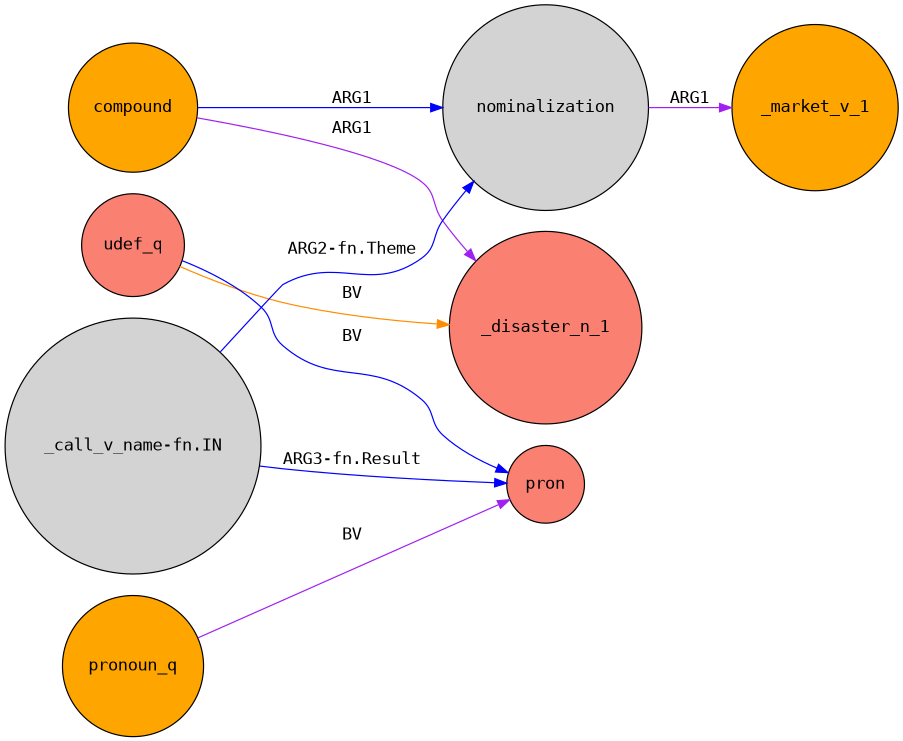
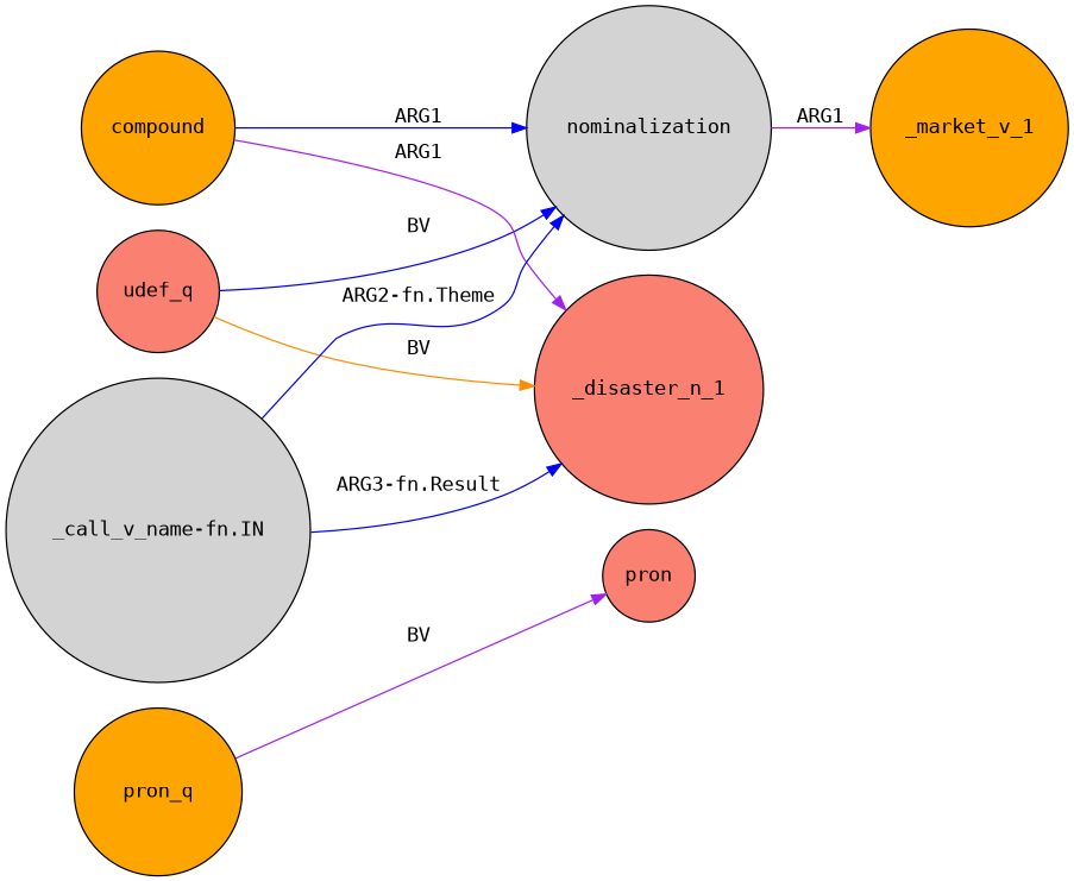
  digraph {
    fontname="DejaVu Sans Mono"
    rankdir=LR
    node [fillcolor=salmon fontname="DejaVu Sans Mono" shape=circle style=filled]
    edge [color=blue fontname="DejaVu Sans Mono"]
    udef_q
    _disaster_n_1
    nominalization [fillcolor=lightgrey]
    _market_v_1 [fillcolor=orange]
    compound [fillcolor=orange]
    "_call_v_name-fn.IN" [fillcolor=lightgrey]
    pron
-   pronoun_q [fillcolor=orange]
+   pronoun_q [fillcolor=orange label=pron_q]
    udef_q -> _disaster_n_1 [color=darkorange label=BV]
-   udef_q -> pron [label=BV]
+   udef_q -> nominalization [label=BV]
    nominalization -> _market_v_1 [color=purple label=ARG1]
    compound -> _disaster_n_1 [color=purple label=ARG1]
    compound -> nominalization [label=ARG1]
    "_call_v_name-fn.IN" -> nominalization [label="ARG2-fn.Theme"]
-   "_call_v_name-fn.IN" -> pron [label="ARG3-fn.Result"]
+   "_call_v_name-fn.IN" -> _disaster_n_1 [label="ARG3-fn.Result"]
    pronoun_q -> pron [color=purple label=BV]
  }
